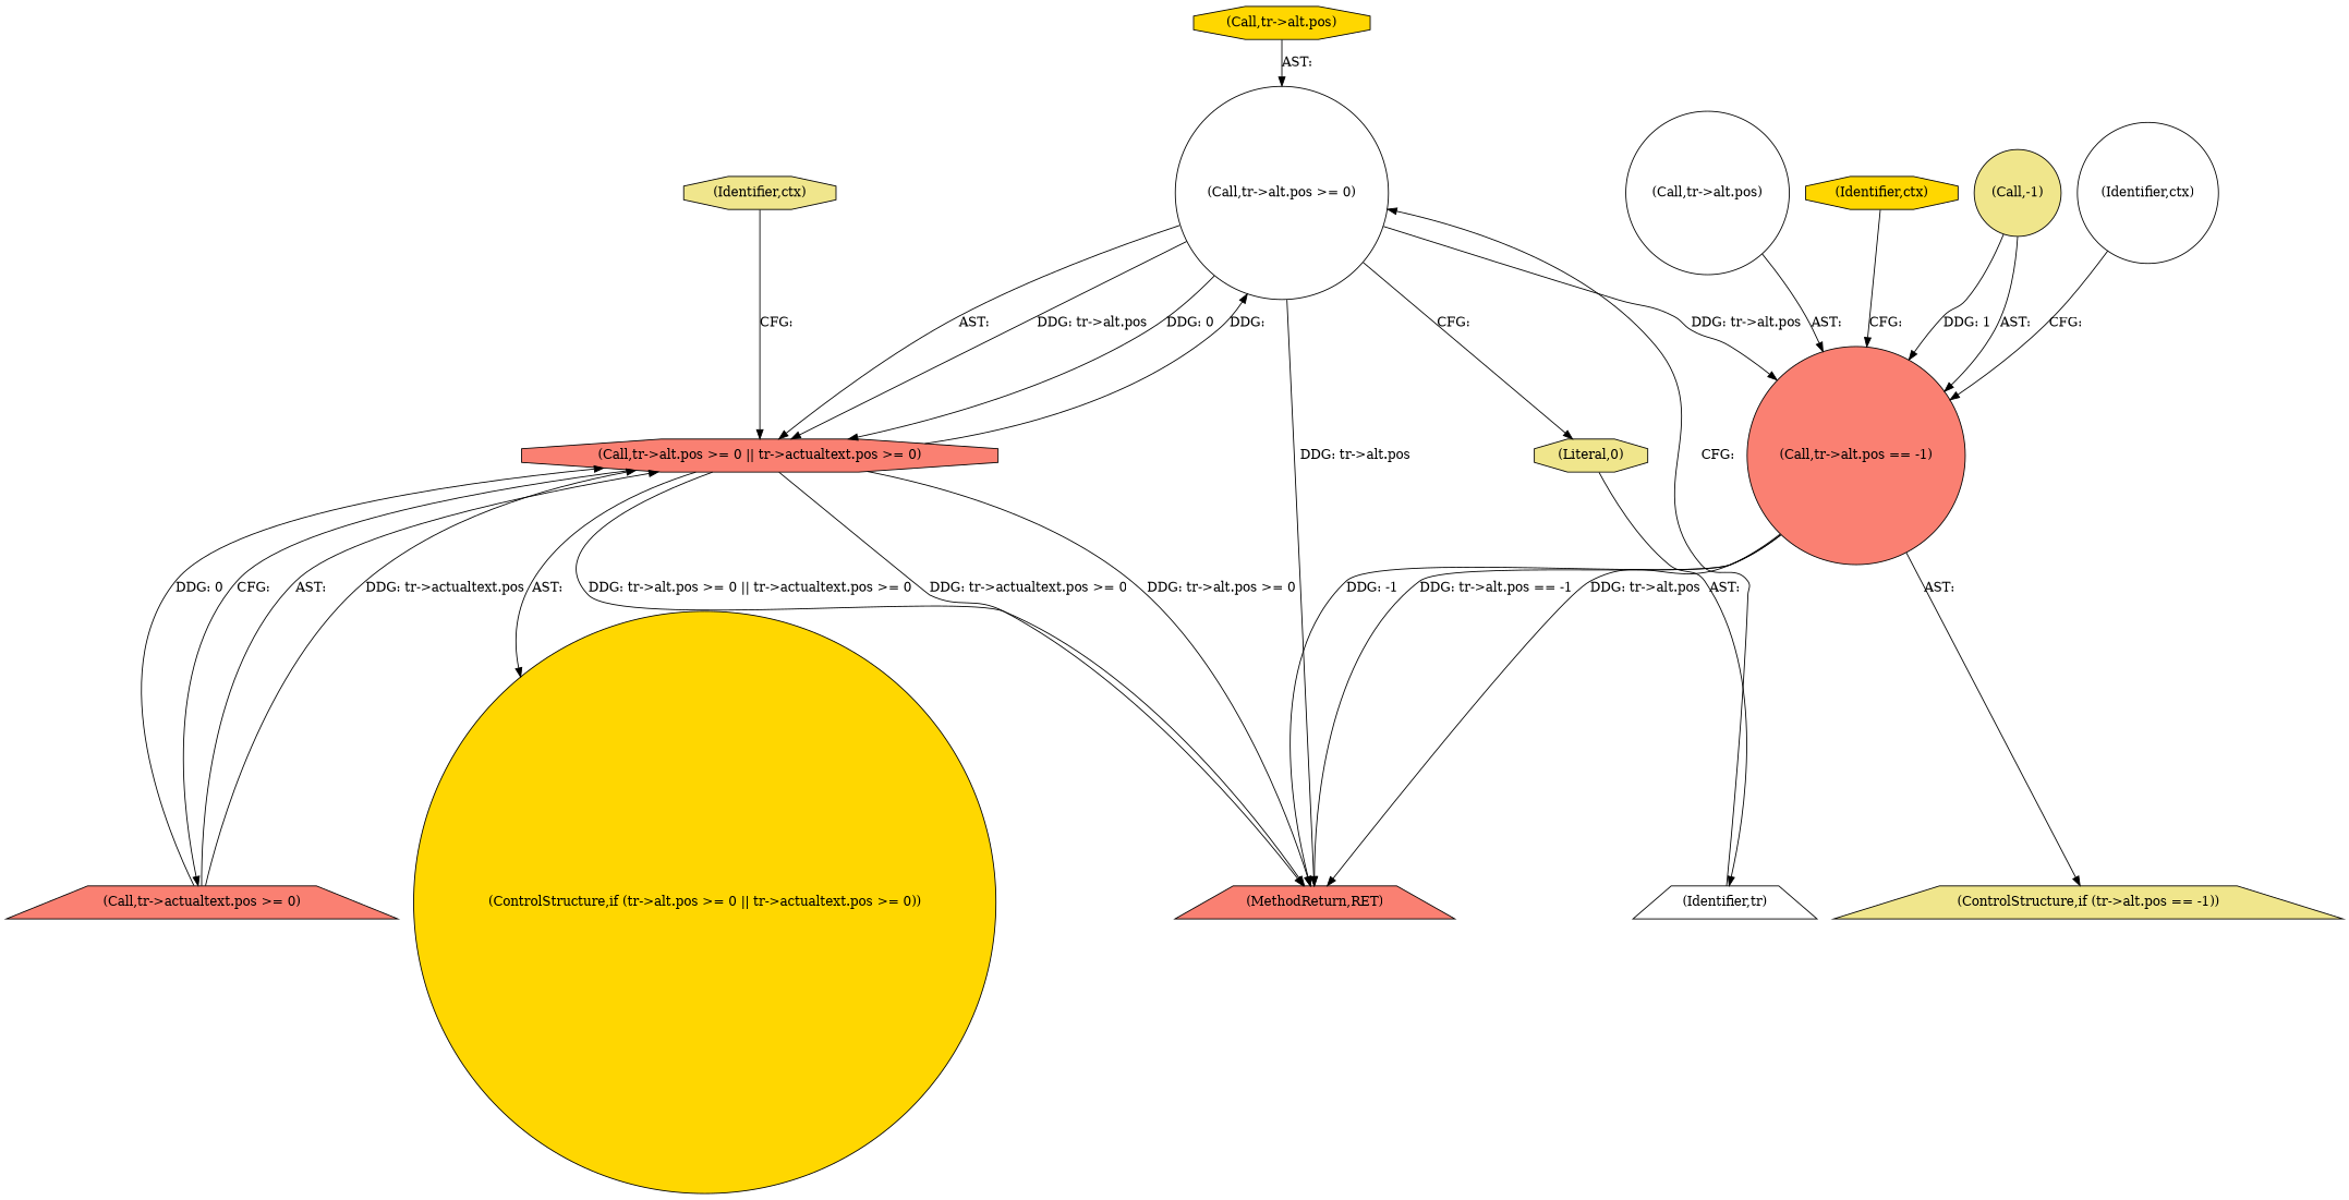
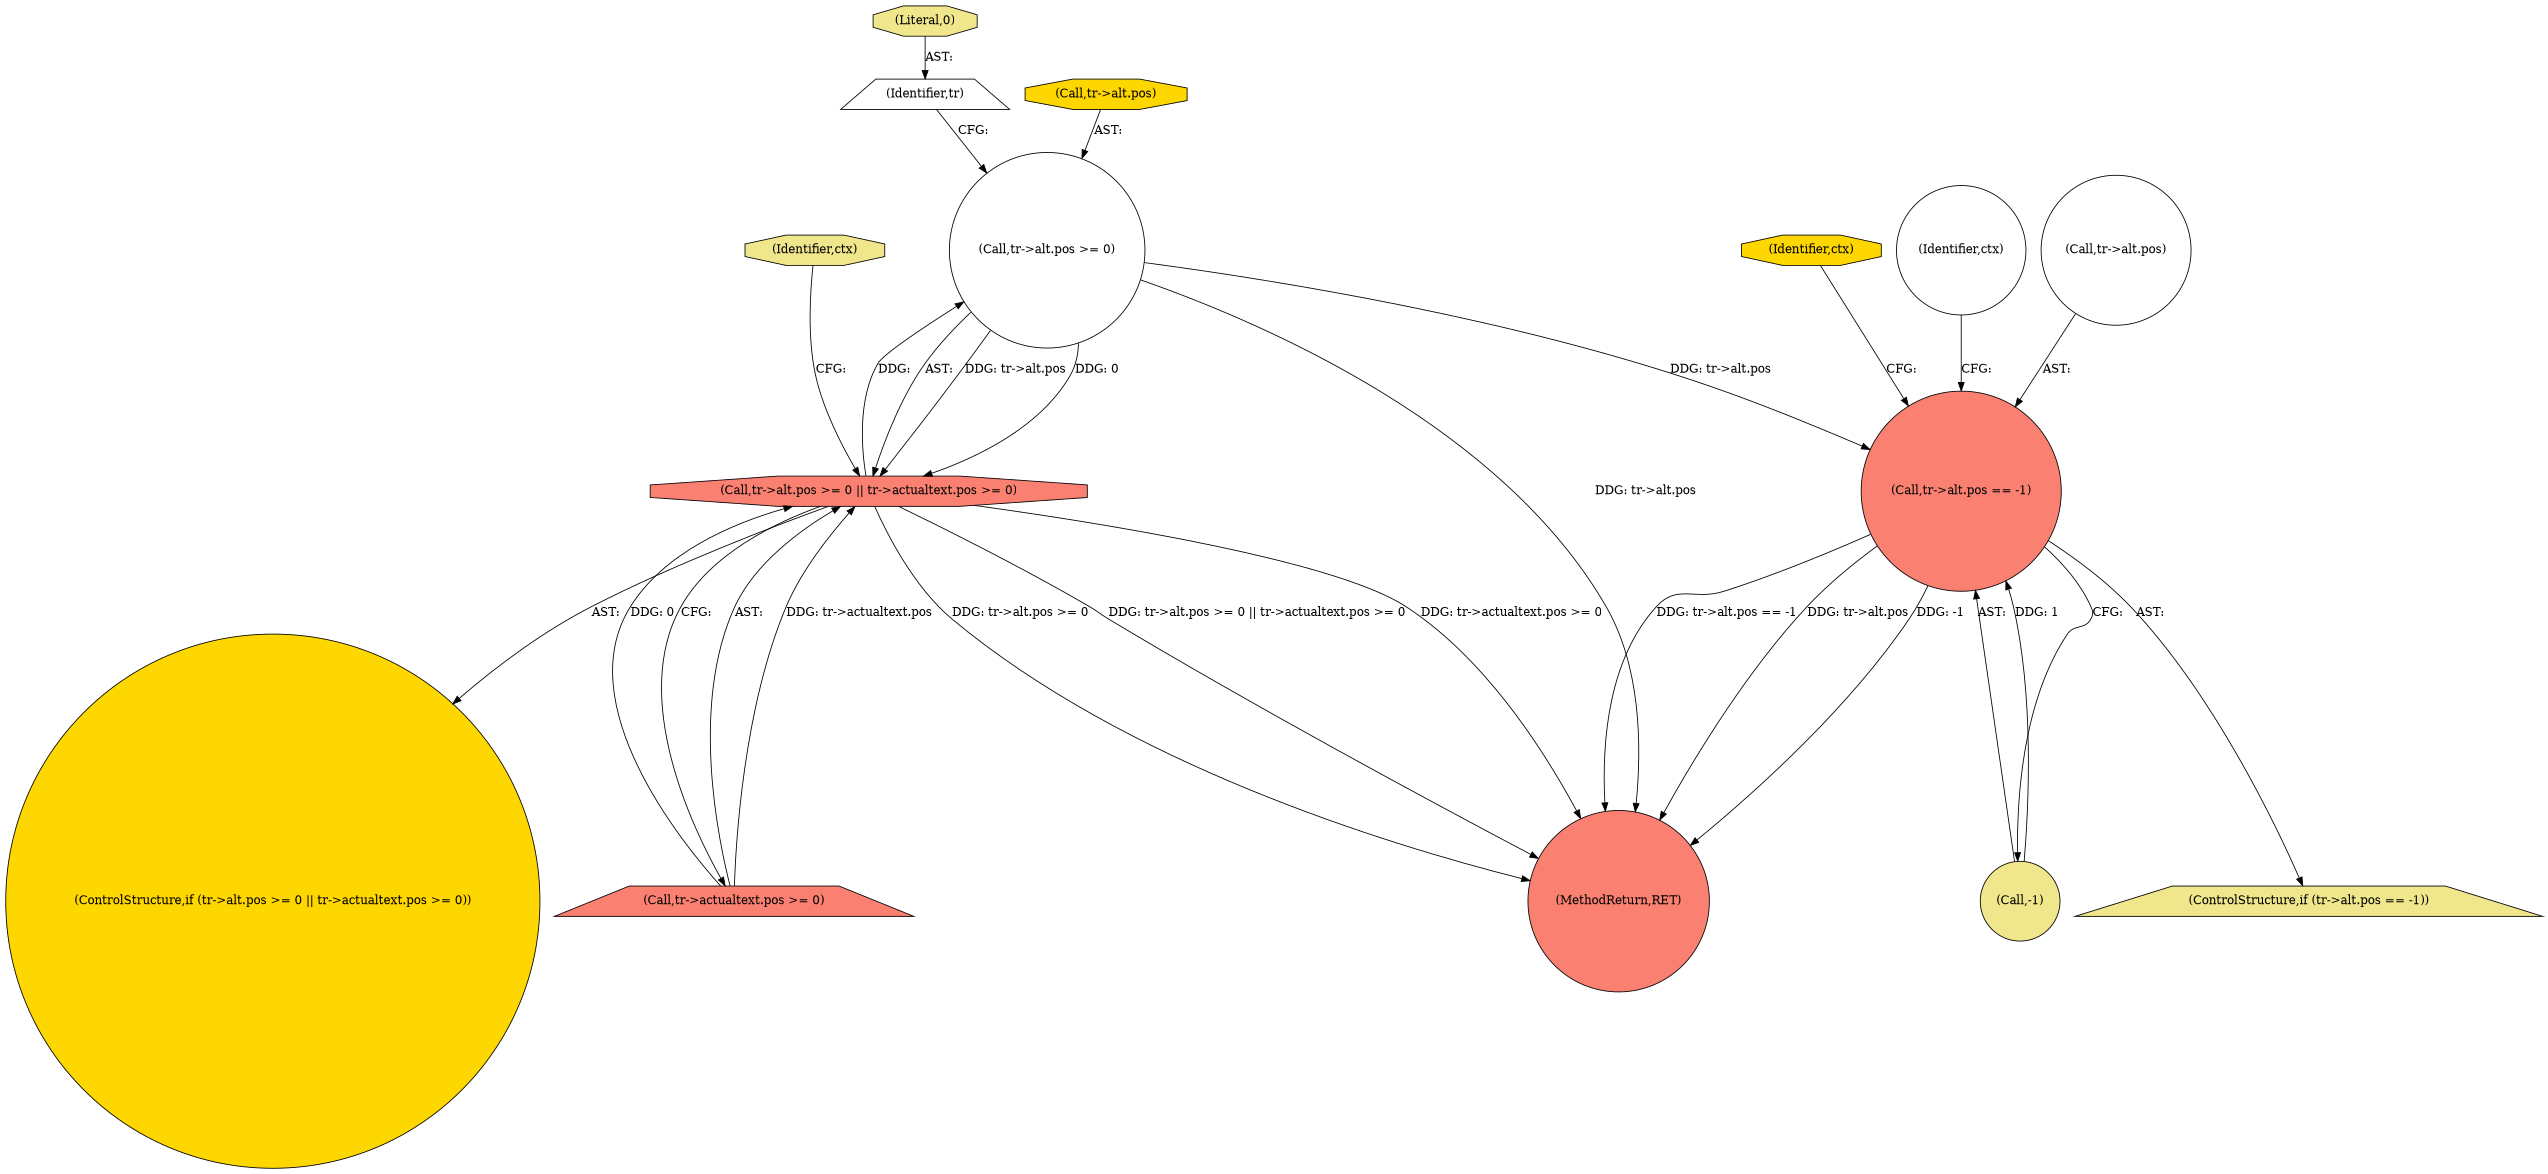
  digraph {
    node [fillcolor=white shape=circle style=filled]
    n1 [label="(Call,tr->alt.pos >= 0)"]
    n2 [fillcolor=salmon label="(Call,tr->alt.pos >= 0 || tr->actualtext.pos >= 0)" shape=octagon]
    n3 [fillcolor=salmon label="(Call,tr->alt.pos == -1)"]
    n4 [fillcolor=khaki label="(Literal,0)" shape=octagon]
-   n5 [fillcolor=salmon label="(MethodReturn,RET)" shape=trapezium]
+   n5 [fillcolor=salmon label="(MethodReturn,RET)"]
    n6 [fillcolor=gold label="(ControlStructure,if (tr->alt.pos >= 0 || tr->actualtext.pos >= 0))"]
    n7 [fillcolor=salmon label="(Call,tr->actualtext.pos >= 0)" shape=trapezium]
    n8 [fillcolor=khaki label="(Call,-1)"]
    n9 [fillcolor=khaki label="(ControlStructure,if (tr->alt.pos == -1))" shape=trapezium]
    n10 [label="(Identifier,tr)" shape=trapezium]
    n11 [fillcolor=khaki label="(Identifier,ctx)" shape=octagon]
    n12 [label="(Call,tr->alt.pos)"]
    n13 [fillcolor=gold label="(Identifier,ctx)" shape=octagon]
    n14 [label="(Identifier,ctx)"]
    n15 [fillcolor=gold label="(Call,tr->alt.pos)" shape=octagon]
    n1 -> n2 [label="AST: "]
    n1 -> n2 [label="DDG: tr->alt.pos"]
    n1 -> n2 [label="DDG: 0"]
    n1 -> n3 [label="DDG: tr->alt.pos"]
-   n1 -> n4 [label="CFG: "]
    n1 -> n5 [label="DDG: tr->alt.pos"]
    n2 -> n1 [label="DDG: "]
    n2 -> n5 [label="DDG: tr->alt.pos >= 0"]
    n2 -> n5 [label="DDG: tr->alt.pos >= 0 || tr->actualtext.pos >= 0"]
    n2 -> n5 [label="DDG: tr->actualtext.pos >= 0"]
    n2 -> n6 [label="AST: "]
    n2 -> n7 [label="CFG: "]
    n3 -> n5 [label="DDG: tr->alt.pos"]
    n3 -> n5 [label="DDG: -1"]
    n3 -> n5 [label="DDG: tr->alt.pos == -1"]
+   n3 -> n8 [label="CFG: "]
    n3 -> n9 [label="AST: "]
    n4 -> n10 [label="AST: "]
    n7 -> n2 [label="AST: "]
    n7 -> n2 [label="DDG: tr->actualtext.pos"]
    n7 -> n2 [label="DDG: 0"]
    n8 -> n3 [label="AST: "]
    n8 -> n3 [label="DDG: 1"]
    n10 -> n1 [label="CFG: "]
    n11 -> n2 [label="CFG: "]
    n12 -> n3 [label="AST: "]
    n13 -> n3 [label="CFG: "]
    n14 -> n3 [label="CFG: "]
    n15 -> n1 [label="AST: "]
  }
